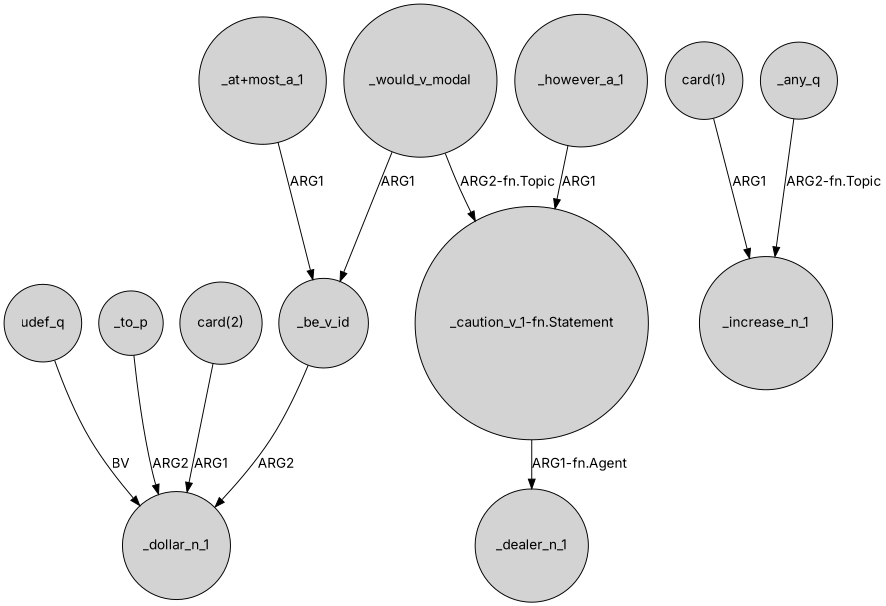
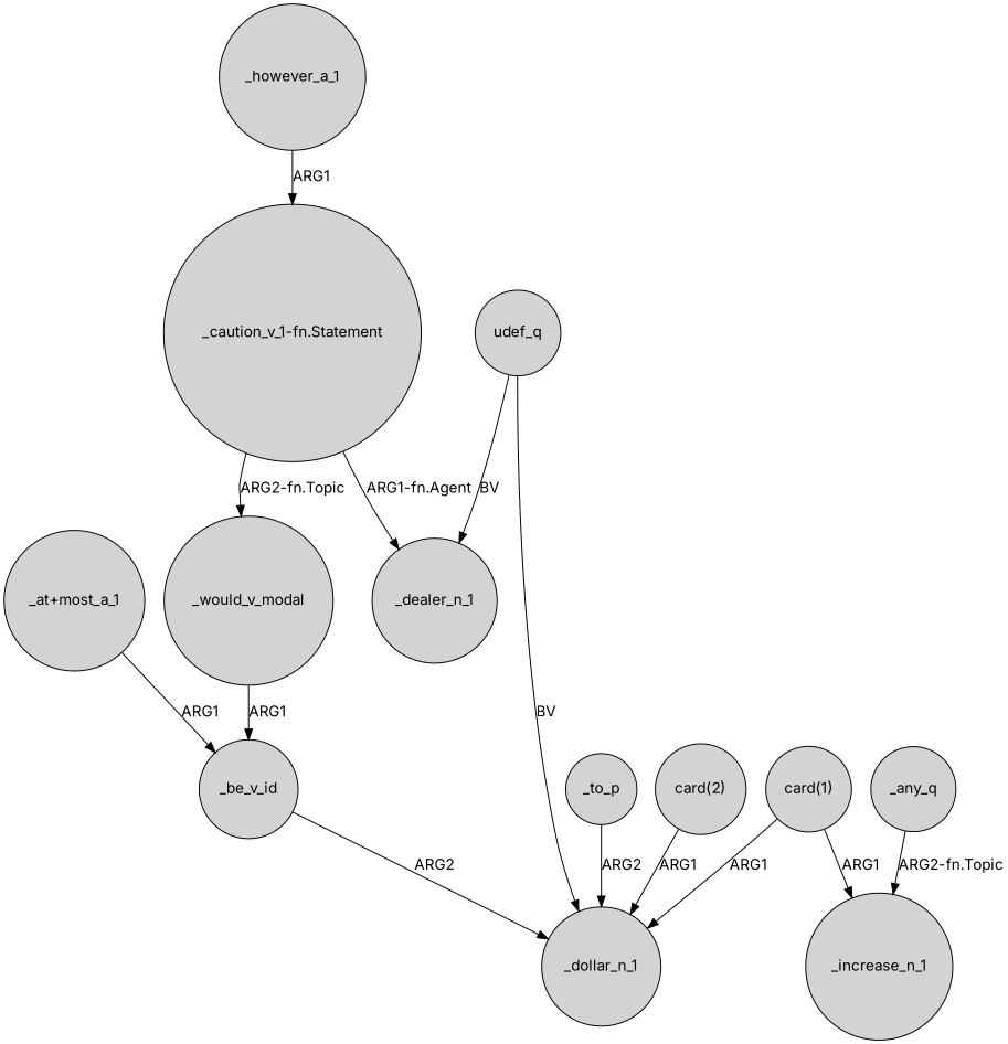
  digraph {
    fontname=Inter
    node [fontname=Inter shape=circle style=filled]
    edge [fontname=Inter]
    _be_v_id
    _dollar_n_1
    _however_a_1
    "_caution_v_1-fn.Statement"
    _would_v_modal
    _dealer_n_1
    "card(2)"
    "card(1)"
    _increase_n_1
    udef_q
    _to_p
    "_at+most_a_1"
    _any_q
    _be_v_id -> _dollar_n_1 [label=ARG2]
    _however_a_1 -> "_caution_v_1-fn.Statement" [label=ARG1]
-   _would_v_modal -> "_caution_v_1-fn.Statement" [label="ARG2-fn.Topic"]
+   "_caution_v_1-fn.Statement" -> _would_v_modal [label="ARG2-fn.Topic"]
    "_caution_v_1-fn.Statement" -> _dealer_n_1 [label="ARG1-fn.Agent"]
    _would_v_modal -> _be_v_id [label=ARG1]
    "card(2)" -> _dollar_n_1 [label=ARG1]
+   "card(1)" -> _dollar_n_1 [label=ARG1]
    "card(1)" -> _increase_n_1 [label=ARG1]
    udef_q -> _dollar_n_1 [label=BV]
+   udef_q -> _dealer_n_1 [label=BV]
    _to_p -> _dollar_n_1 [label=ARG2]
    "_at+most_a_1" -> _be_v_id [label=ARG1]
    _any_q -> _increase_n_1 [label="ARG2-fn.Topic"]
  }
